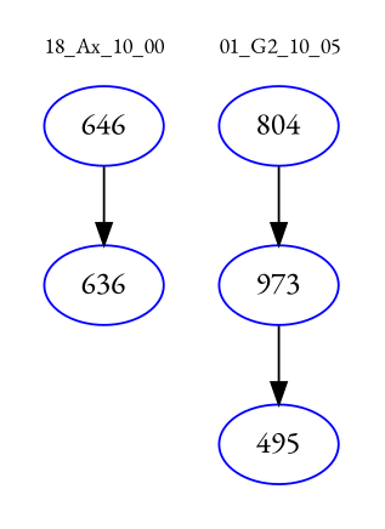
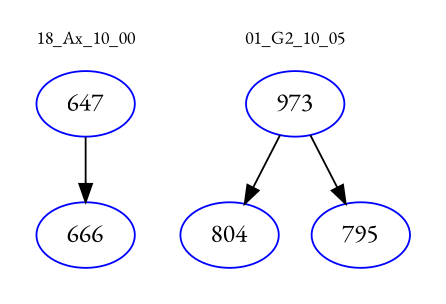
  digraph {
    fontname="EB Garamond"
    node [color=blue fontname="EB Garamond"]
    edge [color=black fontname="EB Garamond"]
-   n1 [label=646]
-   n2 [label=636]
+   n1 [label=647]
+   n2 [label=666]
    n3 [label=804]
    n4 [label=973]
-   n5 [label=495]
+   n5 [label=795]
    subgraph cluster_1 {
      color=white
      fontsize=10
      label="18_Ax_10_00"
      n1
      n2
    }
    subgraph cluster_2 {
      color=white
      fontsize=10
      label="01_G2_10_05"
      n3
      n4
      n5
    }
    n1 -> n2
-   n3 -> n4
+   n4 -> n3
    n4 -> n5
  }
